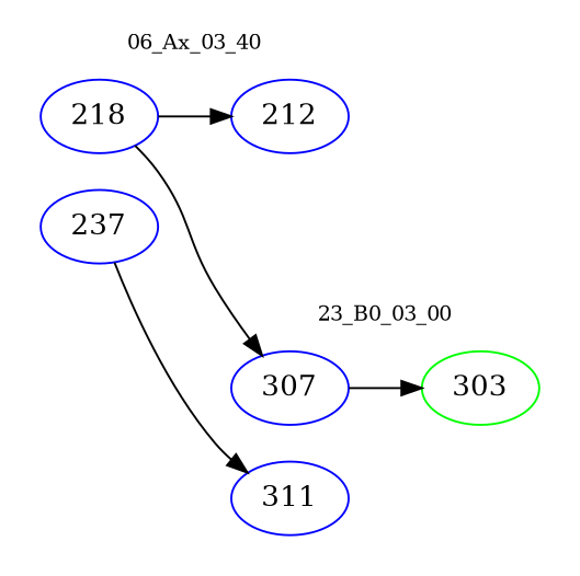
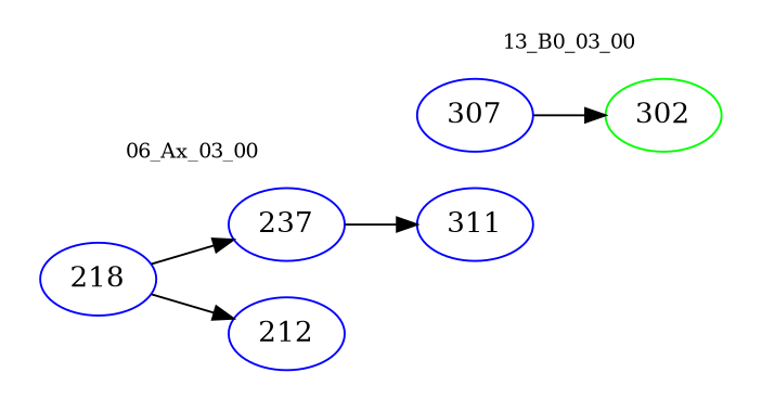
  digraph {
    rankdir=LR
    node [color=blue]
    edge [color=black]
    n1 [label=218]
    n2 [label=212]
    n3 [label=237]
    n4 [label=307]
-   n5 [color=green label=303]
+   n5 [color=green label=302]
    n6 [label=311]
    subgraph cluster_1 {
      color=white
      fontsize=10
-     label="06_Ax_03_40"
+     label="06_Ax_03_00"
      n1
      n2
      n3
    }
    subgraph cluster_2 {
      color=white
      fontsize=10
-     label="23_B0_03_00"
+     label="13_B0_03_00"
      n4
      n5
      n6
    }
    n1 -> n2
-   n1 -> n4
+   n1 -> n3
    n3 -> n6
    n4 -> n5
  }
